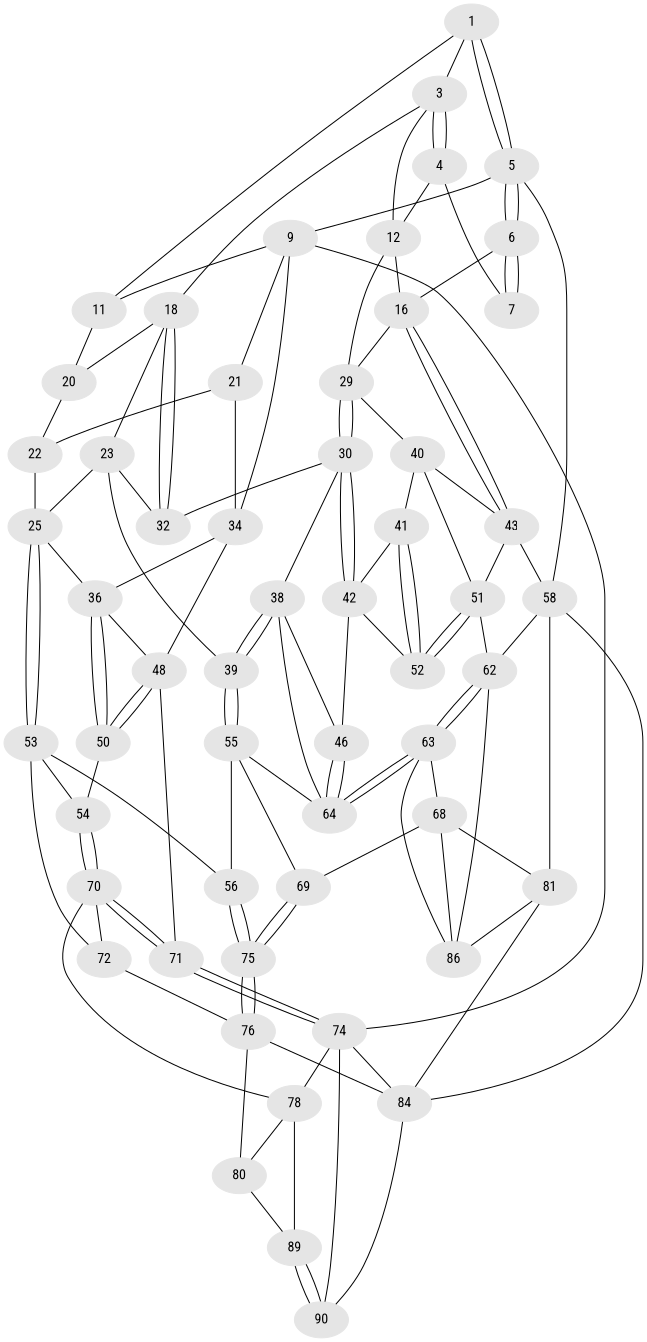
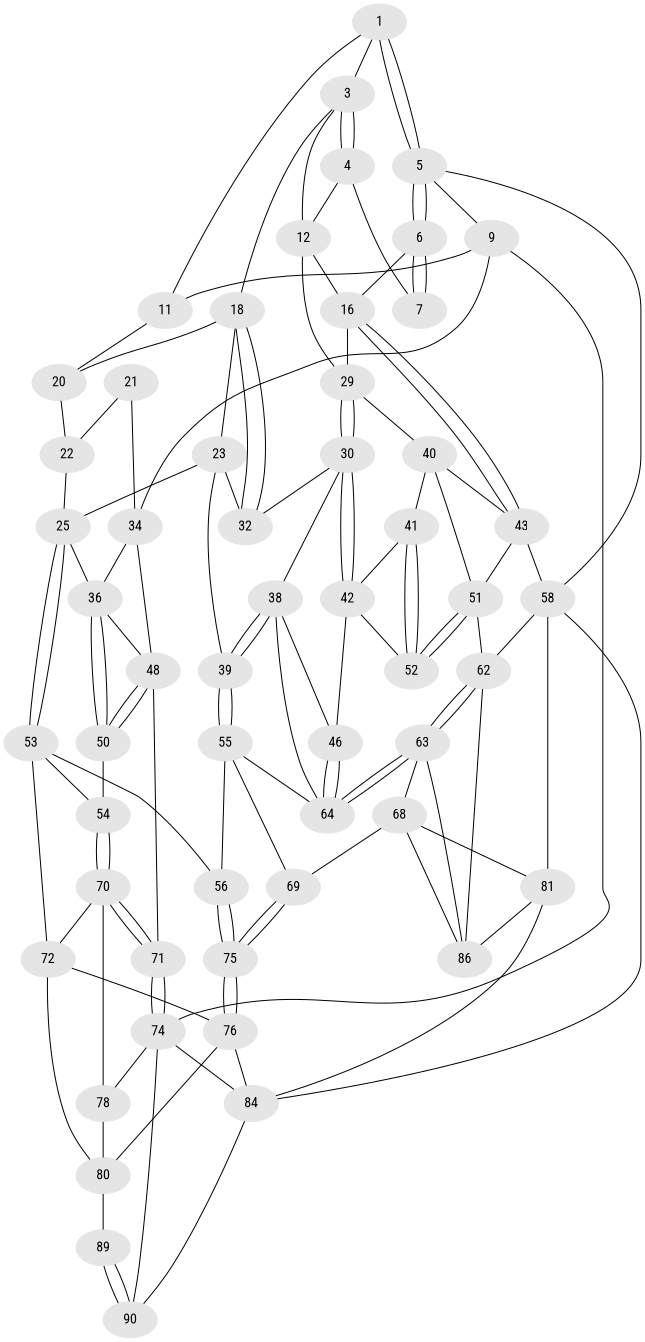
  graph {
    fontname="Roboto Condensed"
    node [color=gray90 fontname="Roboto Condensed" style=filled]
    edge [fontname="Roboto Condensed"]
    1 [super="+2"]
    3 [super="+14"]
    5
    11
    4 [super="+8"]
    12 [super="+13"]
    18 [super="+19"]
    6 [super="+15"]
    9 [super="+10"]
    58 [super="+59"]
    20
    7
    16 [super="+17"]
    29 [super="+33"]
    23 [super="+24"]
    32
    21 [super="+28"]
    34 [super="+35"]
    74 [super="+79"]
    62 [super="+87"]
    n21 [label=81 super="+93"]
    84 [super="+92"]
    43 [super="+60"]
    22 [super="+27"]
    36 [super="+37"]
    48 [super="+49"]
    78 [super="+81"]
    90
    30 [super="+31"]
    40 [super="+44"]
    51 [super="+61"]
    25 [super="+26"]
    39
    53 [super="+57"]
    55 [super="+66"]
    50
    54
    56
    72 [super="+77"]
    38 [super="+47"]
    42 [super="+45"]
    41
    46
    64 [super="+65"]
    52
    71
    69
    70 [super="+73"]
    63 [super="+67"]
    86 [super="+88"]
    75
    76 [super="+85"]
    80 [super="+91"]
    68 [super="+82"]
    89
    1 -- 3
    1 -- 5
    1 -- 5
    1 -- 11
    3 -- 4
    3 -- 4
    3 -- 12
    3 -- 18
    5 -- 6
    5 -- 6
    5 -- 9
    5 -- 58
    11 -- 20
    4 -- 12
    4 -- 7
    12 -- 16
    12 -- 29
    18 -- 20
    18 -- 23
    18 -- 32
    18 -- 32
    6 -- 7 [weight=2]
    6 -- 7
    6 -- 16
    9 -- 11
-   9 -- 21
    9 -- 34
    9 -- 74
    58 -- 62
    58 -- n21
    58 -- 84
    20 -- 22
    16 -- 29
    16 -- 43
    16 -- 43
    29 -- 30
    29 -- 30
    29 -- 40
    23 -- 32
    23 -- 25
    23 -- 39
    21 -- 34
    21 -- 22 [weight=2]
    34 -- 36
    34 -- 48
    74 -- 84
    74 -- 78
    74 -- 90
    62 -- 63
    62 -- 63
    62 -- 86
    n21 -- 84
    n21 -- 86
    84 -- 90
    43 -- 58
    43 -- 51
    22 -- 25
    36 -- 48
    36 -- 50
    36 -- 50
    48 -- 50
    48 -- 50
    48 -- 71
    78 -- 80
-   78 -- 89
    30 -- 32
    30 -- 38
    30 -- 42
    30 -- 42
    40 -- 43
    40 -- 51
    40 -- 41
    51 -- 62
    51 -- 52
    51 -- 52
    25 -- 36
    25 -- 53
    25 -- 53
    39 -- 55
    39 -- 55
    53 -- 54
    53 -- 56
    53 -- 72
    55 -- 56
    55 -- 64
    55 -- 69
    50 -- 54
    54 -- 70
    54 -- 70
    56 -- 75
    56 -- 75
    72 -- 76
+   72 -- 80
    38 -- 39
    38 -- 39
    38 -- 46
    38 -- 64
    42 -- 46
    42 -- 52
    41 -- 42
    41 -- 52
    41 -- 52
    46 -- 64
    46 -- 64
    71 -- 74
    71 -- 74
    69 -- 75
    69 -- 75
    70 -- 78
    70 -- 72
    70 -- 71
    70 -- 71
    63 -- 64
    63 -- 64
    63 -- 86
    63 -- 68
    75 -- 76
    75 -- 76
    76 -- 84
    76 -- 80
    80 -- 89
    68 -- n21
    68 -- 69
    68 -- 86
    89 -- 90
    89 -- 90
  }
